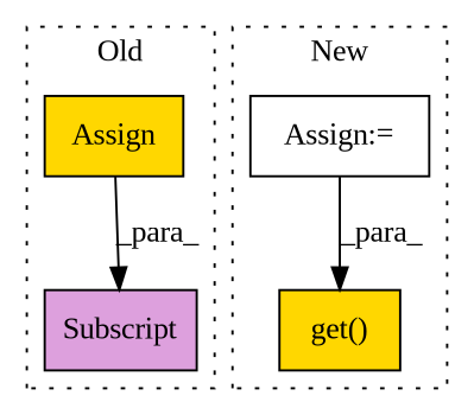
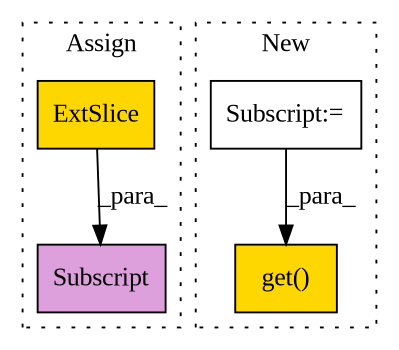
  digraph {
    fontname="Liberation Serif"
    node [fillcolor=gold fontname="Liberation Serif" shape=box style=filled]
    edge [fontname="Liberation Serif"]
-   n1 [a=85 l=9 label=Assign s=2225]
+   n1 [a=85 l=9 label=ExtSlice s=2225]
    n2 [a=63 fillcolor=plum l="21,0" label=Subscript s="2225,0"]
    n3 [a=75 l="14,1" label="get()" s="3311,3331"]
-   n4 [a=68 fillcolor=white l=3 label="Assign:=" s=3308]
+   n4 [a=68 fillcolor=white l=3 label="Subscript:=" s=3308]
    subgraph cluster_1 {
-     label=Old
+     label=Assign
      style=dotted
      n1
      n2
    }
    subgraph cluster_2 {
      label=New
      style=dotted
      n3
      n4
    }
    n1 -> n2 [label=_para_]
    n4 -> n3 [label=_para_]
  }
